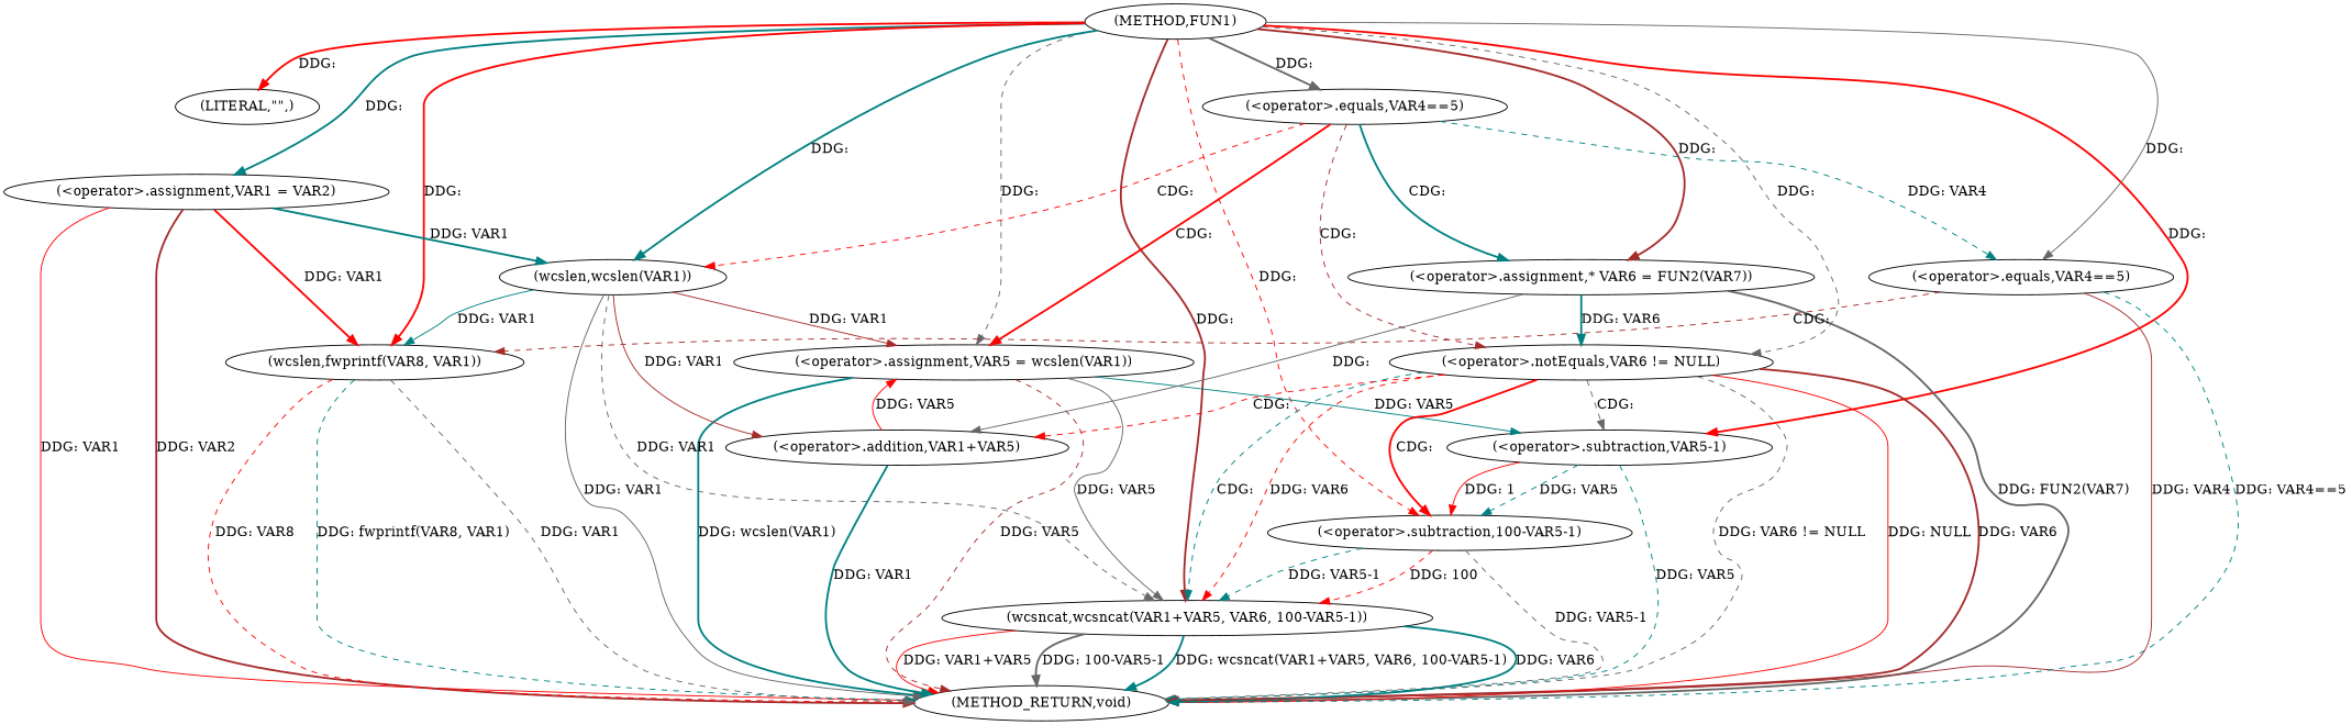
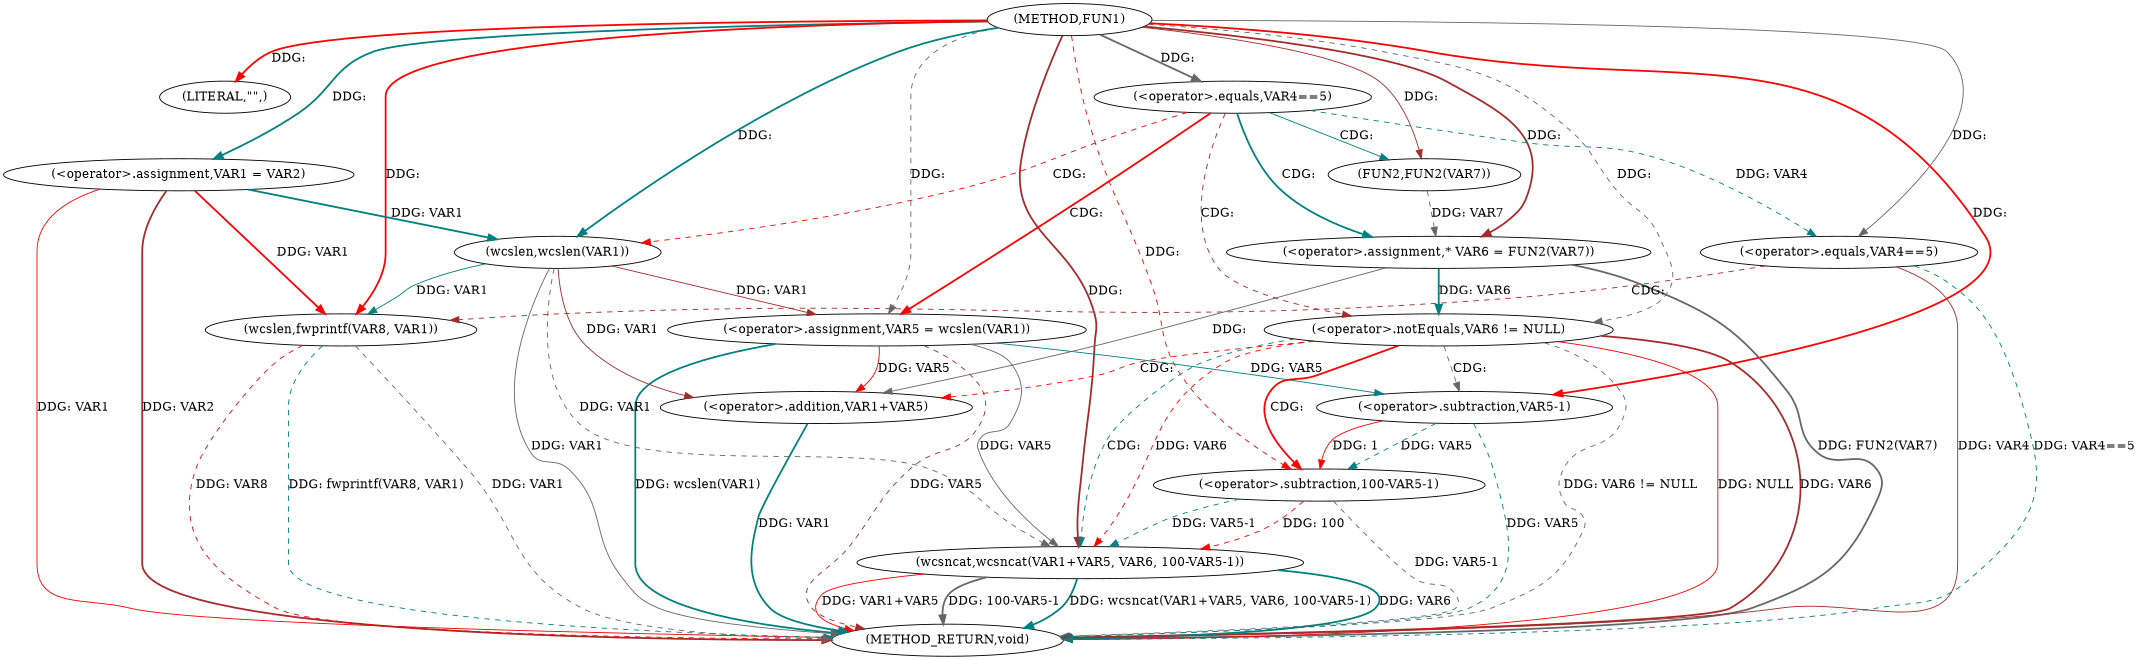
  digraph {
    edge [color=teal style=dashed]
    n1 [label="(METHOD,FUN1)"]
    n2 [label="(LITERAL,\"\",)"]
    n3 [label="(<operator>.assignment,VAR1 = VAR2)"]
    n4 [label="(<operator>.equals,VAR4==5)"]
    n5 [label="(<operator>.assignment,VAR5 = wcslen(VAR1))"]
    n6 [label="(wcslen,wcslen(VAR1))"]
    n7 [label="(<operator>.assignment,* VAR6 = FUN2(VAR7))"]
+   n8 [label="(FUN2,FUN2(VAR7))"]
    n9 [label="(<operator>.notEquals,VAR6 != NULL)"]
    n10 [label="(wcsncat,wcsncat(VAR1+VAR5, VAR6, 100-VAR5-1))"]
    n11 [label="(<operator>.subtraction,100-VAR5-1)"]
    n12 [label="(<operator>.subtraction,VAR5-1)"]
    n13 [label="(<operator>.equals,VAR4==5)"]
    n14 [label="(wcslen,fwprintf(VAR8, VAR1))"]
    n15 [label="(METHOD_RETURN,void)"]
    n16 [label="(<operator>.addition,VAR1+VAR5)"]
    n1 -> n2 [color=red label="DDG: " style=bold]
    n1 -> n3 [label="DDG: " style=bold]
    n1 -> n4 [color=gray40 label="DDG: " style=bold]
    n1 -> n5 [color=gray40 label="DDG: "]
    n1 -> n6 [label="DDG: " style=bold]
    n1 -> n7 [color=brown label="DDG: " style=bold]
+   n1 -> n8 [color=brown label="DDG: " style=solid]
    n1 -> n9 [color=gray40 label="DDG: "]
    n1 -> n10 [color=brown label="DDG: " style=bold]
    n1 -> n11 [color=red label="DDG: "]
    n1 -> n12 [color=red label="DDG: " style=bold]
    n1 -> n13 [color=gray40 label="DDG: " style=solid]
    n1 -> n14 [color=red label="DDG: " style=bold]
    n3 -> n6 [label="DDG: VAR1" style=bold]
    n3 -> n14 [color=red label="DDG: VAR1" style=bold]
    n3 -> n15 [color=red label="DDG: VAR1" style=solid]
    n3 -> n15 [color=brown label="DDG: VAR2" style=bold]
    n4 -> n5 [color=red label="CDG: " style=bold]
    n4 -> n6 [color=red label="CDG: "]
    n4 -> n7 [label="CDG: " style=bold]
+   n4 -> n8 [label="CDG: " style=solid]
    n4 -> n9 [color=brown label="CDG: "]
    n4 -> n13 [label="DDG: VAR4"]
    n5 -> n10 [color=gray40 label="DDG: VAR5" style=solid]
    n5 -> n12 [label="DDG: VAR5" style=solid]
    n5 -> n15 [label="DDG: wcslen(VAR1)" style=bold]
    n5 -> n15 [color=brown label="DDG: VAR5"]
-   n16 -> n5 [color=red label="DDG: VAR5" style=solid]
+   n5 -> n16 [color=red label="DDG: VAR5" style=solid]
    n6 -> n5 [color=brown label="DDG: VAR1" style=solid]
    n6 -> n10 [color=gray40 label="DDG: VAR1"]
    n6 -> n14 [label="DDG: VAR1" style=solid]
    n6 -> n15 [color=gray40 label="DDG: VAR1" style=solid]
    n6 -> n16 [color=brown label="DDG: VAR1" style=solid]
    n7 -> n9 [label="DDG: VAR6" style=bold]
    n7 -> n15 [color=gray40 label="DDG: FUN2(VAR7)" style=bold]
    n7 -> n16 [color=gray40 label="DDG: " style=solid]
+   n8 -> n7 [color=gray40 label="DDG: VAR7"]
    n9 -> n10 [color=red label="DDG: VAR6"]
    n9 -> n10 [label="CDG: "]
    n9 -> n11 [color=red label="CDG: " style=bold]
    n9 -> n12 [color=gray40 label="CDG: "]
    n9 -> n15 [color=brown label="DDG: VAR6" style=bold]
    n9 -> n15 [color=gray40 label="DDG: VAR6 != NULL"]
    n9 -> n15 [color=red label="DDG: NULL" style=solid]
    n9 -> n16 [color=red label="CDG: "]
    n10 -> n15 [color=gray40 label="DDG: 100-VAR5-1" style=bold]
    n10 -> n15 [label="DDG: wcsncat(VAR1+VAR5, VAR6, 100-VAR5-1)" style=bold]
    n10 -> n15 [label="DDG: VAR6" style=bold]
    n10 -> n15 [color=red label="DDG: VAR1+VAR5" style=solid]
    n11 -> n10 [color=red label="DDG: 100"]
    n11 -> n10 [label="DDG: VAR5-1"]
    n11 -> n15 [color=gray40 label="DDG: VAR5-1"]
    n12 -> n11 [label="DDG: VAR5"]
    n12 -> n11 [color=red label="DDG: 1" style=solid]
    n12 -> n15 [label="DDG: VAR5"]
    n13 -> n14 [color=brown label="CDG: "]
    n13 -> n15 [color=brown label="DDG: VAR4" style=solid]
    n13 -> n15 [label="DDG: VAR4==5"]
    n14 -> n15 [color=red label="DDG: VAR8"]
    n14 -> n15 [label="DDG: fwprintf(VAR8, VAR1)"]
    n14 -> n15 [color=gray40 label="DDG: VAR1"]
    n16 -> n15 [label="DDG: VAR1" style=bold]
  }
